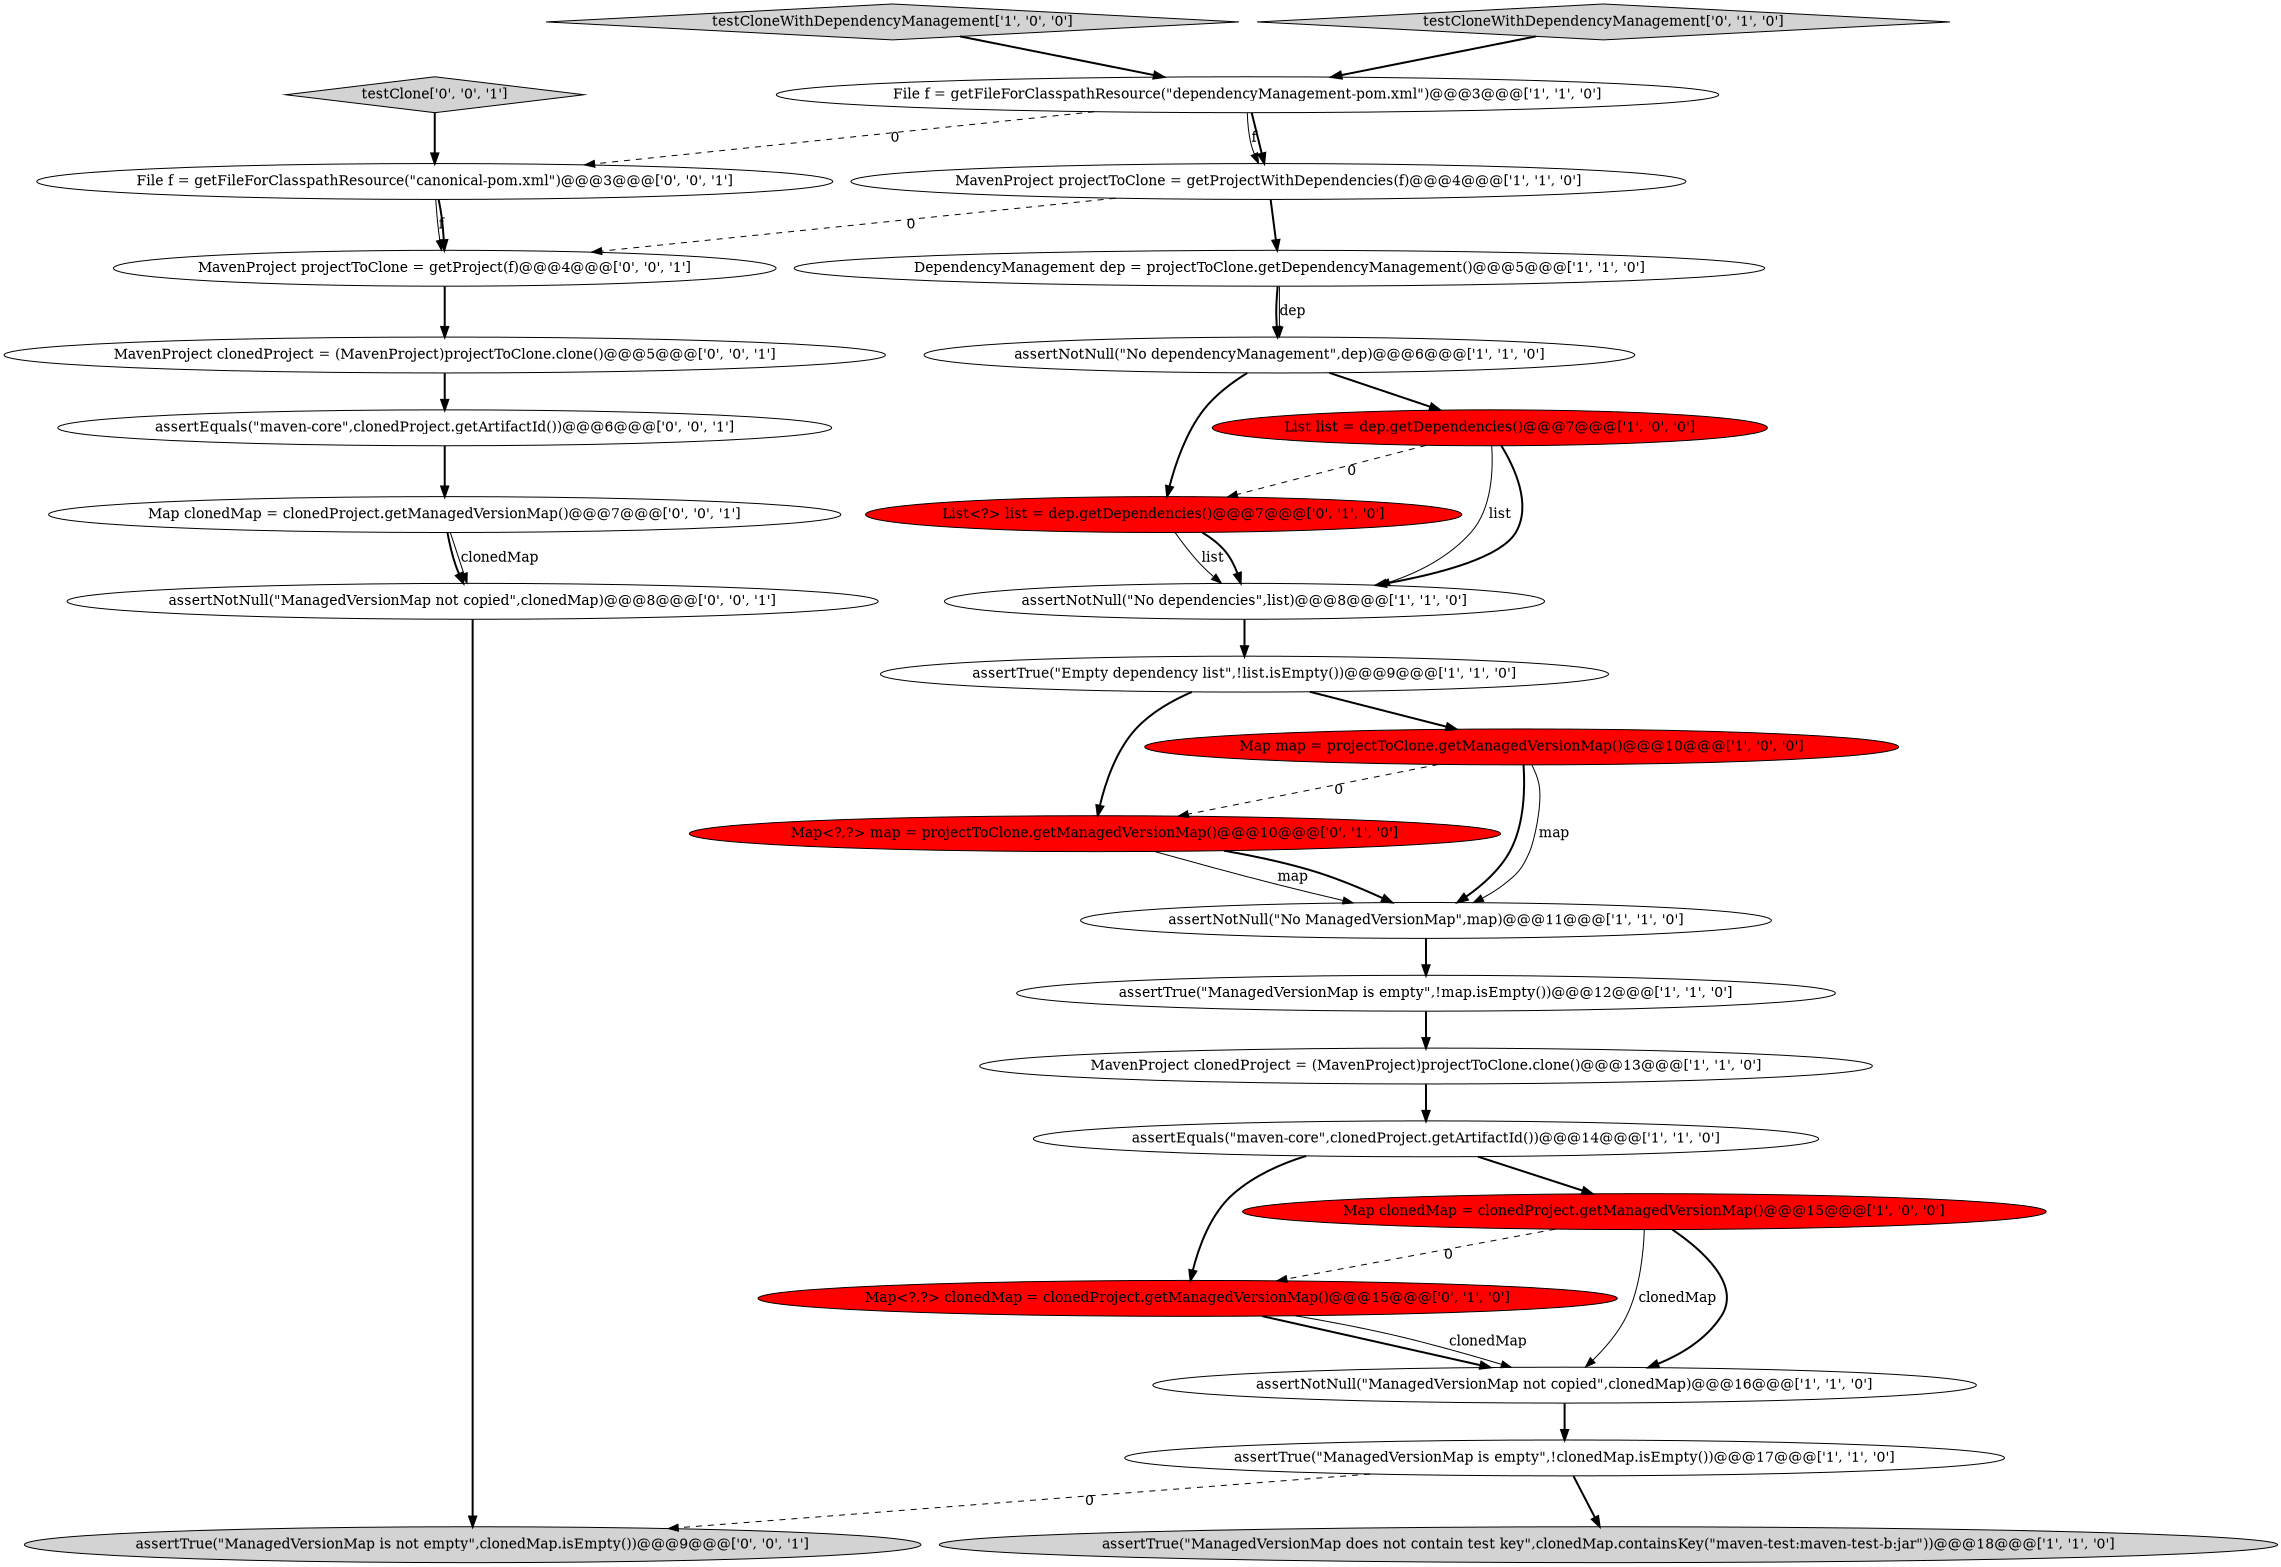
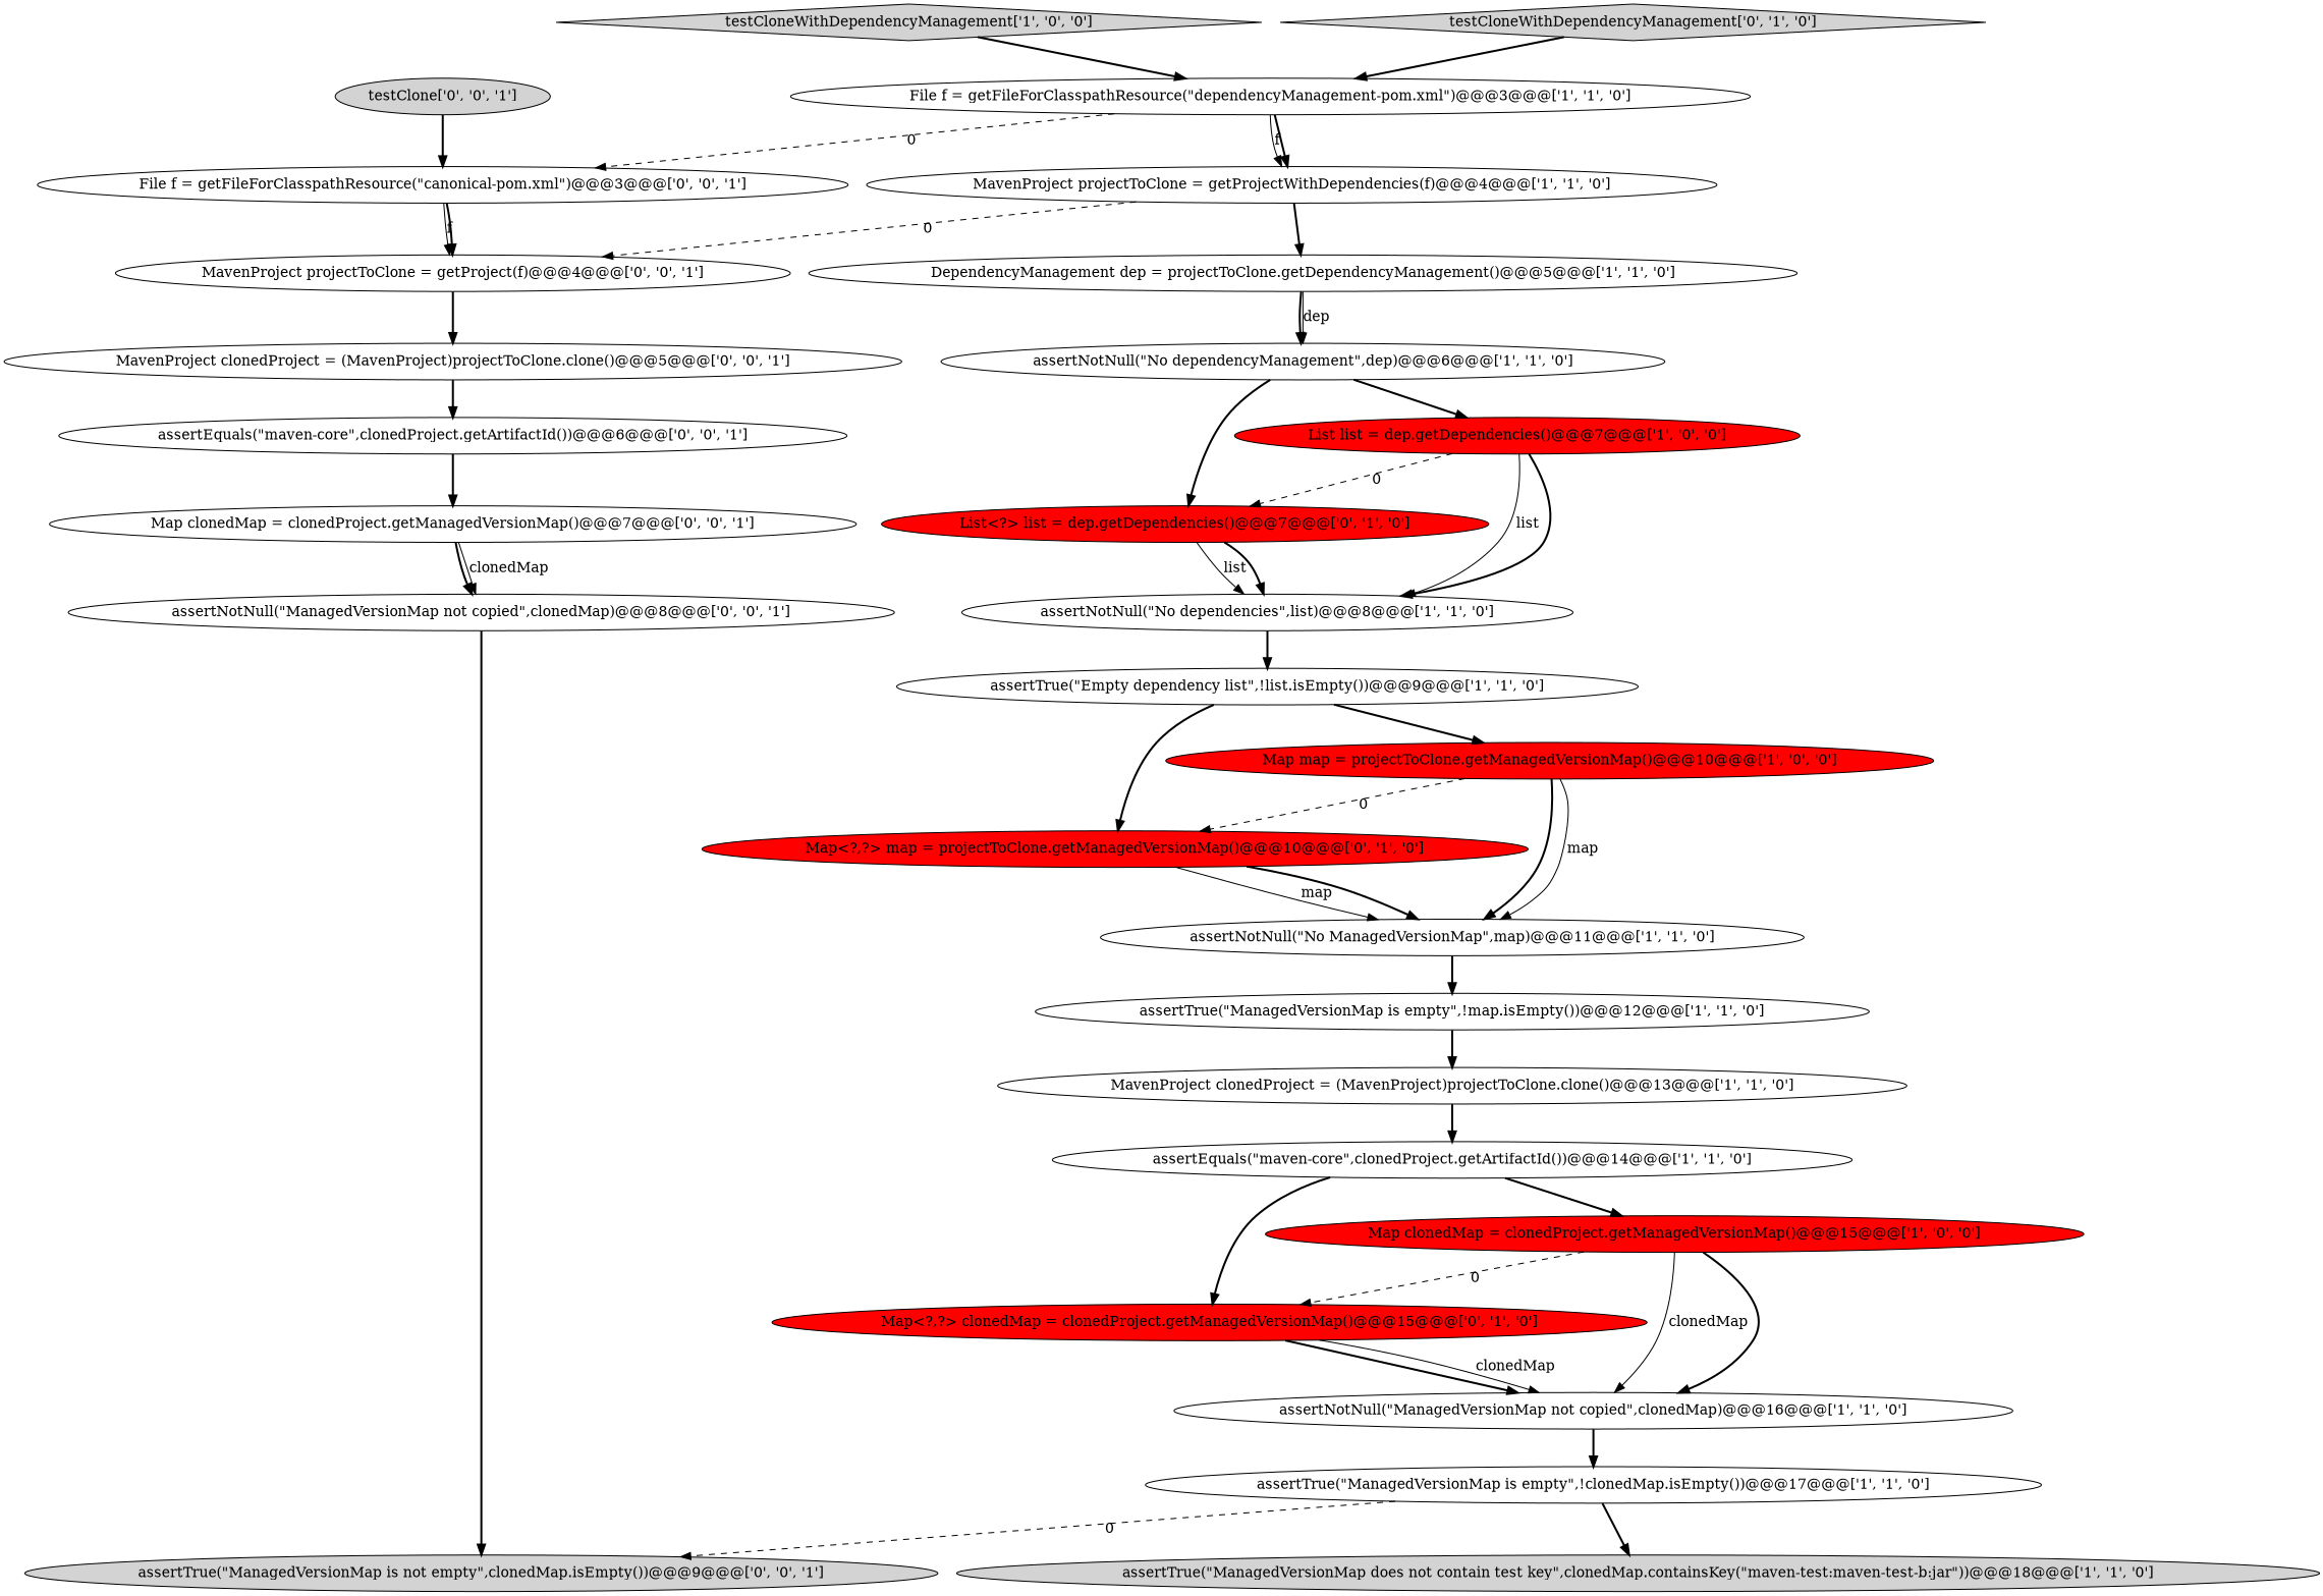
  digraph {
    node [fillcolor=white shape=ellipse style=filled]
    edge [style=bold]
    n1 [fillcolor=red label="Map<?,?> clonedMap = clonedProject.getManagedVersionMap()@@@15@@@['0', '1', '0']"]
    n2 [label="assertNotNull(\"ManagedVersionMap not copied\",clonedMap)@@@16@@@['1', '1', '0']"]
    n3 [fillcolor=lightgray label="assertTrue(\"ManagedVersionMap does not contain test key\",clonedMap.containsKey(\"maven-test:maven-test-b:jar\"))@@@18@@@['1', '1', '0']"]
    n4 [fillcolor=red label="List<?> list = dep.getDependencies()@@@7@@@['0', '1', '0']"]
    n5 [label="assertNotNull(\"No dependencies\",list)@@@8@@@['1', '1', '0']"]
    n6 [label="MavenProject projectToClone = getProjectWithDependencies(f)@@@4@@@['1', '1', '0']"]
    n7 [label="MavenProject projectToClone = getProject(f)@@@4@@@['0', '0', '1']"]
    n8 [label="DependencyManagement dep = projectToClone.getDependencyManagement()@@@5@@@['1', '1', '0']"]
    n9 [label="assertNotNull(\"No dependencyManagement\",dep)@@@6@@@['1', '1', '0']"]
    n10 [fillcolor=red label="List list = dep.getDependencies()@@@7@@@['1', '0', '0']"]
    n11 [label="assertTrue(\"ManagedVersionMap is empty\",!clonedMap.isEmpty())@@@17@@@['1', '1', '0']"]
    n12 [fillcolor=lightgray label="assertTrue(\"ManagedVersionMap is not empty\",clonedMap.isEmpty())@@@9@@@['0', '0', '1']"]
    n13 [label="MavenProject clonedProject = (MavenProject)projectToClone.clone()@@@5@@@['0', '0', '1']"]
    n14 [label="assertNotNull(\"No ManagedVersionMap\",map)@@@11@@@['1', '1', '0']"]
    n15 [label="assertTrue(\"ManagedVersionMap is empty\",!map.isEmpty())@@@12@@@['1', '1', '0']"]
    n16 [fillcolor=red label="Map<?,?> map = projectToClone.getManagedVersionMap()@@@10@@@['0', '1', '0']"]
    n17 [fillcolor=lightgray label="testCloneWithDependencyManagement['1', '0', '0']" shape=diamond]
    n18 [label="File f = getFileForClasspathResource(\"dependencyManagement-pom.xml\")@@@3@@@['1', '1', '0']"]
    n19 [label="assertEquals(\"maven-core\",clonedProject.getArtifactId())@@@6@@@['0', '0', '1']"]
    n20 [label="Map clonedMap = clonedProject.getManagedVersionMap()@@@7@@@['0', '0', '1']"]
    n21 [label="assertNotNull(\"ManagedVersionMap not copied\",clonedMap)@@@8@@@['0', '0', '1']"]
    n22 [label="File f = getFileForClasspathResource(\"canonical-pom.xml\")@@@3@@@['0', '0', '1']"]
    n23 [label="assertEquals(\"maven-core\",clonedProject.getArtifactId())@@@14@@@['1', '1', '0']"]
    n24 [fillcolor=red label="Map clonedMap = clonedProject.getManagedVersionMap()@@@15@@@['1', '0', '0']"]
    n25 [fillcolor=red label="Map map = projectToClone.getManagedVersionMap()@@@10@@@['1', '0', '0']"]
    n26 [label="assertTrue(\"Empty dependency list\",!list.isEmpty())@@@9@@@['1', '1', '0']"]
    n27 [fillcolor=lightgray label="testCloneWithDependencyManagement['0', '1', '0']" shape=diamond]
    n28 [label="MavenProject clonedProject = (MavenProject)projectToClone.clone()@@@13@@@['1', '1', '0']"]
-   n29 [fillcolor=lightgray label="testClone['0', '0', '1']" shape=diamond]
+   n29 [fillcolor=lightgray label="testClone['0', '0', '1']"]
    n1 -> n2
    n1 -> n2 [label=clonedMap style=solid]
    n2 -> n11
    n4 -> n5 [label=list style=solid]
    n4 -> n5
    n5 -> n26
    n6 -> n7 [label=0 style=dashed]
    n6 -> n8
    n7 -> n13
    n8 -> n9
    n8 -> n9 [label=dep style=solid]
    n9 -> n4
    n9 -> n10
    n10 -> n4 [label=0 style=dashed]
    n10 -> n5 [label=list style=solid]
    n10 -> n5
    n11 -> n3
    n11 -> n12 [label=0 style=dashed]
    n13 -> n19
    n14 -> n15
    n15 -> n28
    n16 -> n14 [label=map style=solid]
    n16 -> n14
    n17 -> n18
    n18 -> n6 [label=f style=solid]
    n18 -> n6
    n18 -> n22 [label=0 style=dashed]
    n19 -> n20
    n20 -> n21
    n20 -> n21 [label=clonedMap style=solid]
    n21 -> n12
    n22 -> n7 [label=f style=solid]
    n22 -> n7
    n23 -> n1
    n23 -> n24
    n24 -> n1 [label=0 style=dashed]
    n24 -> n2 [label=clonedMap style=solid]
    n24 -> n2
    n25 -> n14
    n25 -> n14 [label=map style=solid]
    n25 -> n16 [label=0 style=dashed]
    n26 -> n16
    n26 -> n25
    n27 -> n18
    n28 -> n23
    n29 -> n22
  }
